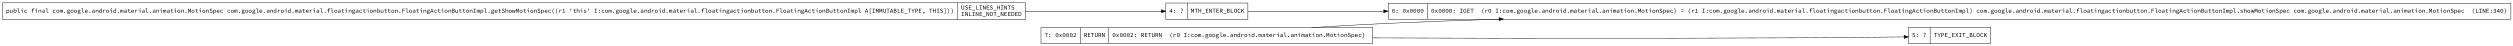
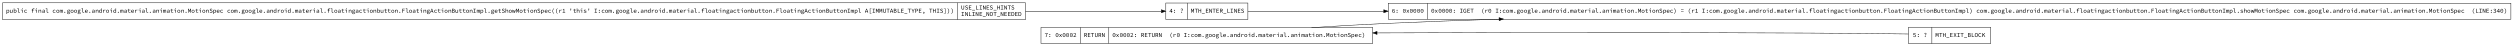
  digraph {
    fontname="Source Code Pro"
    rankdir=LR
    node [fontname="Source Code Pro" shape=record]
    edge [fontname="Source Code Pro"]
-   n1 [label="{4\:\ ?|MTH_ENTER_BLOCK\l}"]
+   n1 [label="{4\:\ ?|MTH_ENTER_LINES\l}"]
    n2 [label="{6\:\ 0x0000|0x0000: IGET  (r0 I:com.google.android.material.animation.MotionSpec) = (r1 I:com.google.android.material.floatingactionbutton.FloatingActionButtonImpl) com.google.android.material.floatingactionbutton.FloatingActionButtonImpl.showMotionSpec com.google.android.material.animation.MotionSpec  (LINE:340)\l}"]
    n3 [label="{7\:\ 0x0002|RETURN\l|0x0002: RETURN  (r0 I:com.google.android.material.animation.MotionSpec) \l}"]
-   n4 [label="{5\:\ ?|TYPE_EXIT_BLOCK\l}"]
+   n4 [label="{5\:\ ?|MTH_EXIT_BLOCK\l}"]
    n5 [label="{public final com.google.android.material.animation.MotionSpec com.google.android.material.floatingactionbutton.FloatingActionButtonImpl.getShowMotionSpec((r1 'this' I:com.google.android.material.floatingactionbutton.FloatingActionButtonImpl A[IMMUTABLE_TYPE, THIS]))  | USE_LINES_HINTS\lINLINE_NOT_NEEDED\l}"]
    n1 -> n2
    n3 -> n2
-   n3 -> n4
+   n4 -> n3
    n5 -> n1
  }
